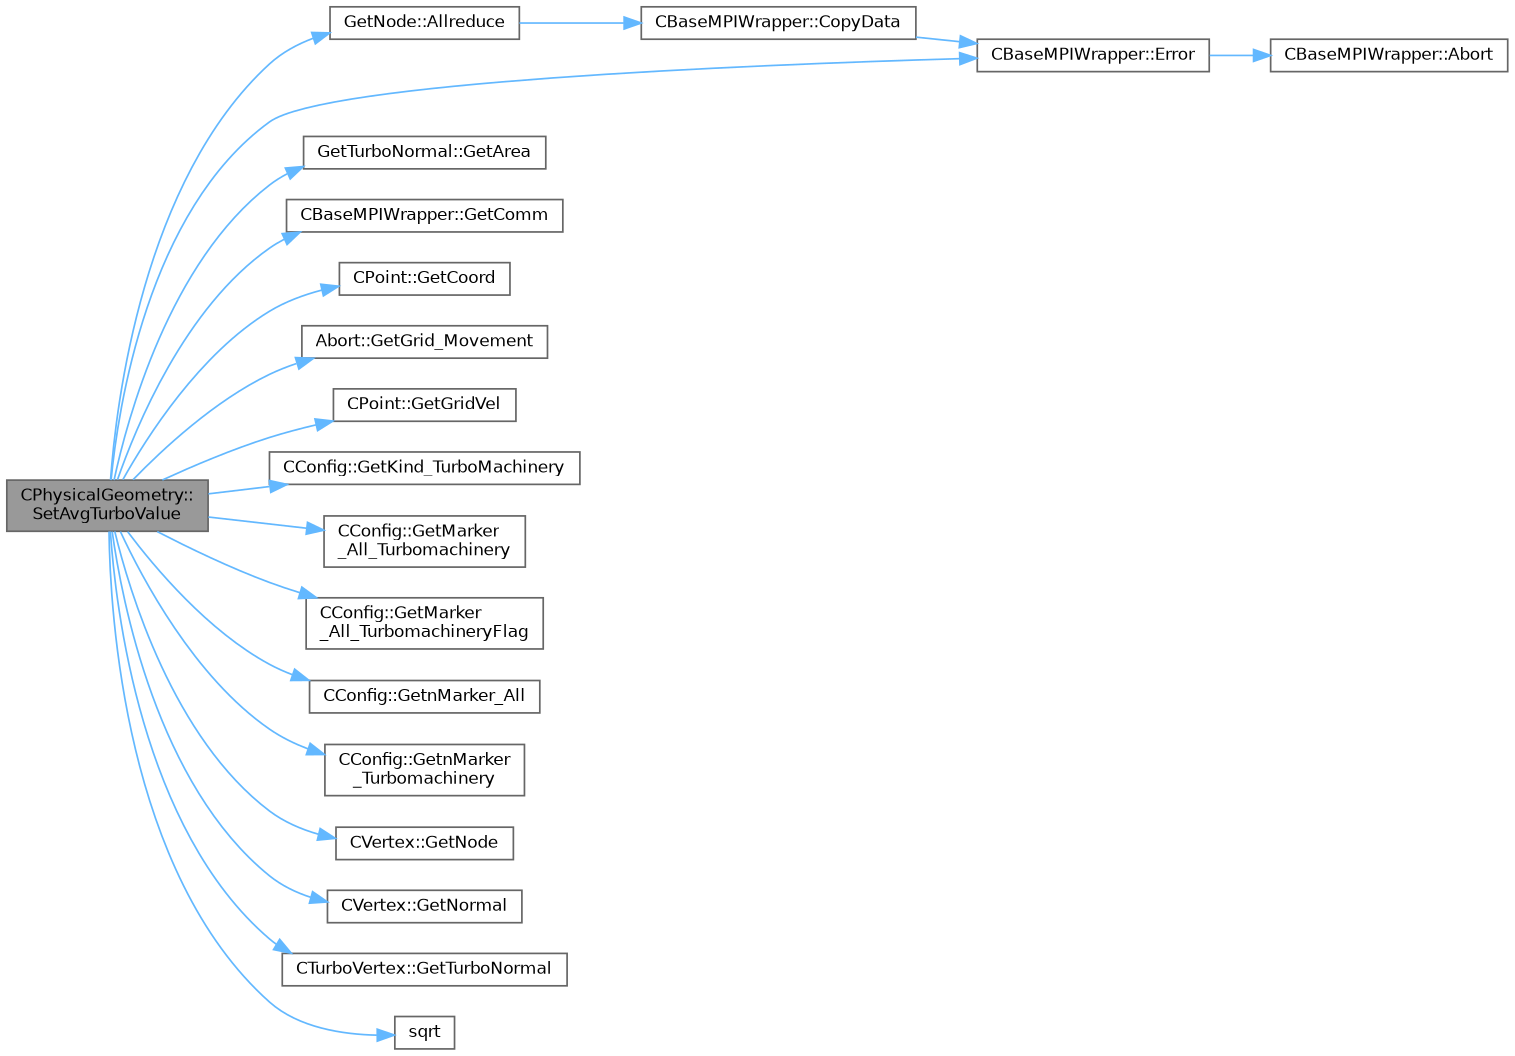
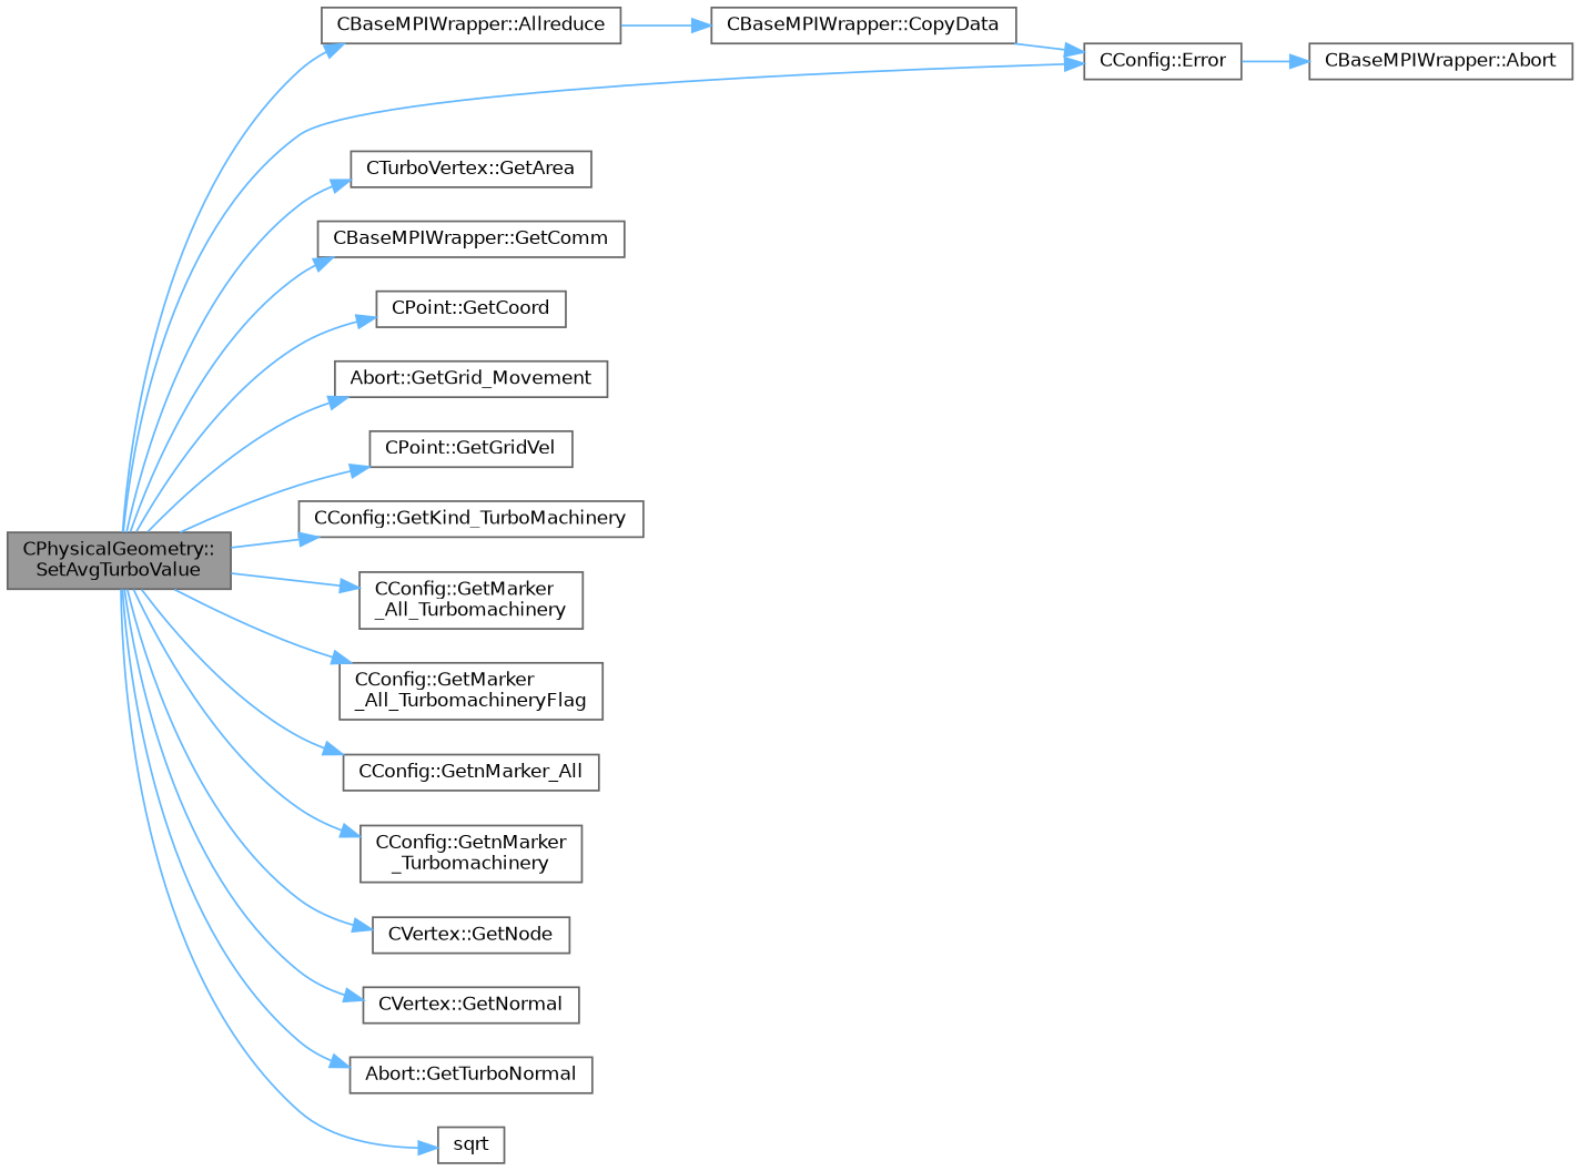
  digraph {
    rankdir=LR
    node [color=grey40 fillcolor=white fontname=Helvetica fontsize=10 shape=box style=filled]
    edge [color=steelblue1 fontname=Helvetica fontsize=10 labelfontname=Helvetica labelfontsize=10 style=solid]
    n1 [color=gray40 fillcolor=grey60 fontcolor=black height=0.2 label="CPhysicalGeometry::\lSetAvgTurboValue" width=0.4]
-   n2 [height=0.2 label="GetNode::Allreduce" width=0.4]
-   n3 [height=0.2 label="CBaseMPIWrapper::Error" width=0.4]
-   n4 [height=0.2 label="GetTurboNormal::GetArea" width=0.4]
+   n2 [height=0.2 label="CBaseMPIWrapper::Allreduce" width=0.4]
+   n3 [height=0.2 label="CConfig::Error" width=0.4]
+   n4 [height=0.2 label="CTurboVertex::GetArea" width=0.4]
    n5 [height=0.2 label="CBaseMPIWrapper::GetComm" width=0.4]
    n6 [height=0.2 label="CPoint::GetCoord" width=0.4]
    n7 [height=0.2 label="Abort::GetGrid_Movement" width=0.4]
    n8 [height=0.2 label="CPoint::GetGridVel" width=0.4]
    n9 [height=0.2 label="CConfig::GetKind_TurboMachinery" width=0.4]
    n10 [height=0.2 label="CConfig::GetMarker\l_All_Turbomachinery" width=0.4]
    n11 [height=0.2 label="CConfig::GetMarker\l_All_TurbomachineryFlag" width=0.4]
    n12 [height=0.2 label="CConfig::GetnMarker_All" width=0.4]
    n13 [height=0.2 label="CConfig::GetnMarker\l_Turbomachinery" width=0.4]
    n14 [height=0.2 label="CVertex::GetNode" width=0.4]
    n15 [height=0.2 label="CVertex::GetNormal" width=0.4]
-   n16 [height=0.2 label="CTurboVertex::GetTurboNormal" width=0.4]
+   n16 [height=0.2 label="Abort::GetTurboNormal" width=0.4]
    n17 [height=0.2 label=sqrt width=0.4]
    n18 [height=0.2 label="CBaseMPIWrapper::CopyData" width=0.4]
    n19 [height=0.2 label="CBaseMPIWrapper::Abort" width=0.4]
    n1 -> n2
    n1 -> n3
    n1 -> n4
    n1 -> n5
    n1 -> n6
    n1 -> n7
    n1 -> n8
    n1 -> n9
    n1 -> n10
    n1 -> n11
    n1 -> n12
    n1 -> n13
    n1 -> n14
    n1 -> n15
    n1 -> n16
    n1 -> n17
    n2 -> n18
    n3 -> n19
    n18 -> n3
  }
